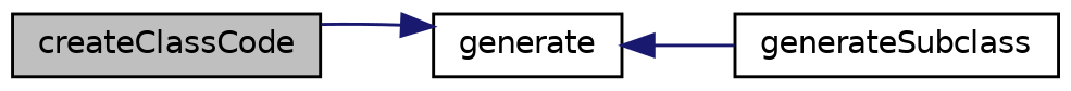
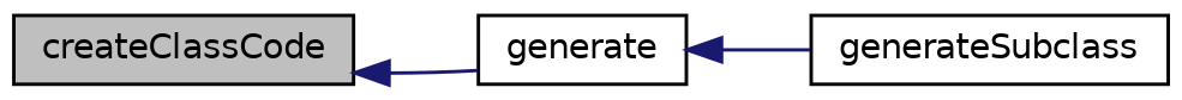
  digraph {
    rankdir=LR
    node [color=black fillcolor=white fontname=Helvetica fontsize=10 shape=record style=filled]
    edge [color=midnightblue dir=back fontname=Helvetica fontsize=10 labelfontname=Helvetica labelfontsize=10 style=solid]
    n1 [fillcolor=grey75 fontcolor=black height=0.2 label=createClassCode width=0.4]
    n2 [height=0.2 label=generate width=0.4]
    n3 [height=0.2 label=generateSubclass width=0.4]
-   n2 -> n1
+   n1 -> n2
    n2 -> n3
  }
